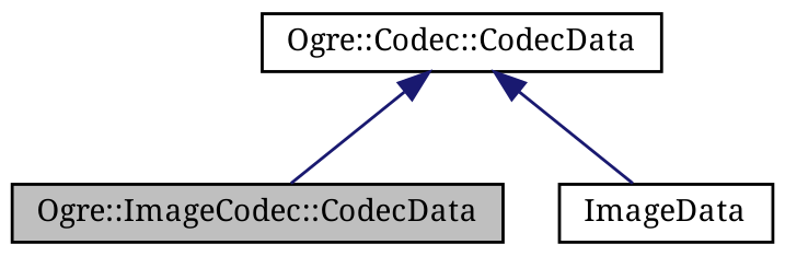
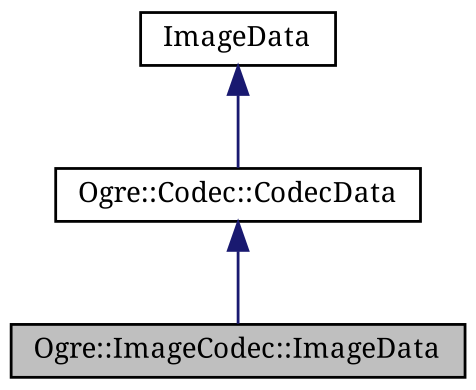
  digraph {
    fontname="Noto Serif"
    node [color=black fontname="Noto Serif" fontsize=10 shape=record]
    edge [color=midnightblue dir=back fontname="Noto Serif" fontsize=10 labelfontname=Helvetica labelfontsize=10 style=solid]
-   n1 [fillcolor=grey75 fontcolor=black height=0.2 label="Ogre::ImageCodec::CodecData" style=filled width=0.4]
+   n1 [fillcolor=grey75 fontcolor=black height=0.2 label="Ogre::ImageCodec::ImageData" style=filled width=0.4]
    n2 [height=0.2 label="Ogre::Codec::CodecData" width=0.4]
    n3 [height=0.2 label=ImageData width=0.4]
    n2 -> n1
-   n2 -> n3
+   n3 -> n2
  }
